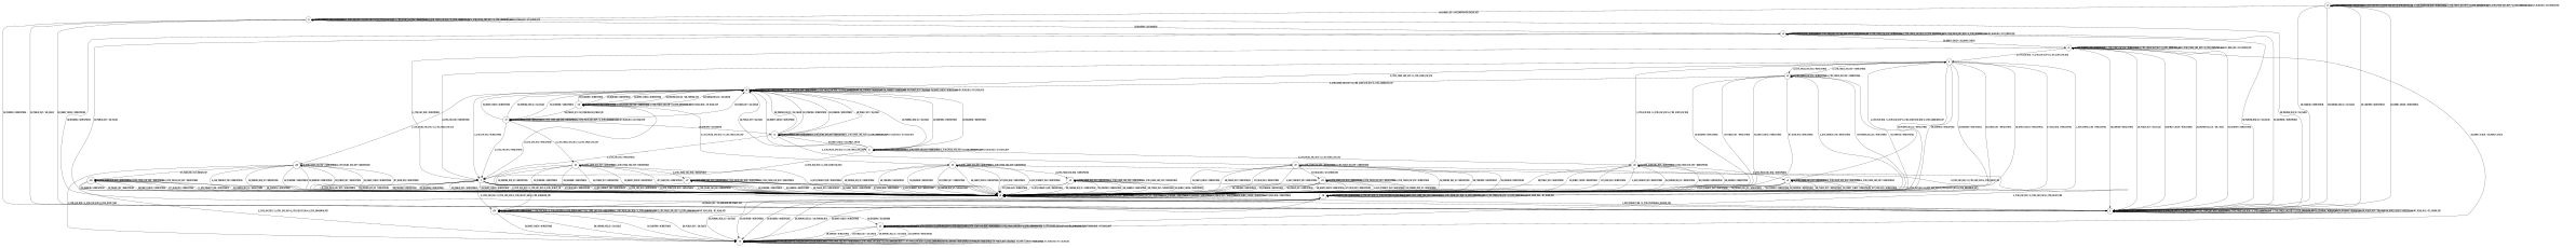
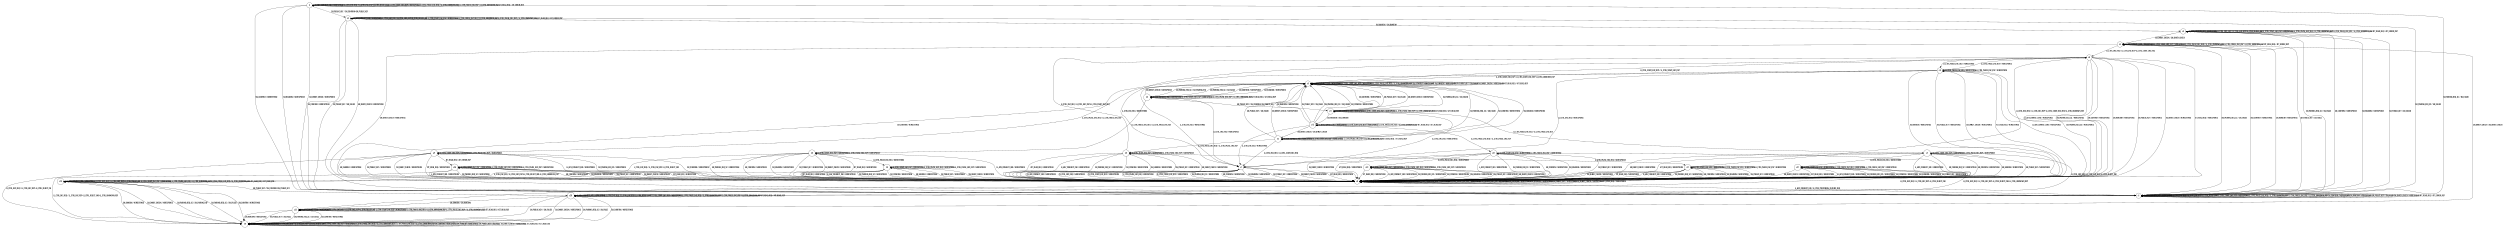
  digraph {
    fontname=Oswald
    node [fontname=Oswald shape=circle]
    edge [fontname=Oswald]
    n1 [label=s0]
    n2 [label=s1]
    n3 [label=s2]
    n4 [label=s3]
    n5 [label=s4]
    n6 [label=s5]
    n7 [label=s6]
    n8 [label=s7]
    n9 [label=s8]
    n10 [label=s9]
    n11 [label=s10]
    n12 [label=s25]
    n13 [label=s11]
    n14 [label=s14]
    n15 [label=s19]
    n16 [label=s26]
    n17 [label=s12]
    n18 [label=s24]
    n19 [label=s15]
    n20 [label=s18]
    n21 [label=s13]
    n22 [label=s21]
    n23 [label=s20]
    n24 [label=s27]
    n25 [label=s16]
    n26 [label=s22]
    n27 [label=s23]
    n28 [label=s17]
    n1 -> n1 [label="LL_CTRL_ENC_REQ / NORESPONSE"]
    n1 -> n1 [label="LL_CTRL_START_ENC_RSP / NORESPONSE"]
    n1 -> n1 [label="LL_CTRL_PAUSE_ENC_REQ / NORESPONSE"]
    n1 -> n1 [label="LL_CTRL_PAUSE_ENC_RSP / NORESPONSE"]
    n1 -> n1 [label="SM_PAIRING_REQ_SC / NORESPONSE"]
    n1 -> n1 [label="SM_CONFIRM / NORESPONSE"]
    n1 -> n1 [label="SM_RANDOM / NORESPONSE"]
    n1 -> n1 [label="SM_PUBLIC_KEY / NORESPONSE"]
    n1 -> n1 [label="SM_DHKEY_CHECK / NORESPONSE"]
    n1 -> n1 [label="ATT_READ_REQ / NORESPONSE"]
    n1 -> n2 [label="LL_ADV_CONNECT_IND / LL_CTRL_PERIPHERAL_FEATURE_REQ"]
    n2 -> n2 [label="LL_ADV_CONNECT_IND / NORESPONSE"]
    n2 -> n2 [label="LL_CTRL_ENC_REQ / LL_CTRL_ENC_RSP+LL_CTRL_REJECT_IND"]
    n2 -> n2 [label="LL_CTRL_START_ENC_RSP / NORESPONSE"]
    n2 -> n2 [label="LL_CTRL_PAUSE_ENC_REQ / LL_CTRL_UNKNOWN_RSP"]
    n2 -> n2 [label="LL_CTRL_PAUSE_ENC_RSP / LL_CTRL_UNKNOWN_RSP"]
    n2 -> n2 [label="SM_CONFIRM / NORESPONSE"]
    n2 -> n2 [label="SM_RANDOM / NORESPONSE"]
    n2 -> n2 [label="SM_PUBLIC_KEY / SM_FAILED"]
    n2 -> n2 [label="SM_DHKEY_CHECK / NORESPONSE"]
    n2 -> n2 [label="ATT_READ_REQ / ATT_ERROR_RSP"]
    n3 -> n2 [label="SM_PAIRING_REQ_SC / SM_FAILED"]
    n3 -> n2 [label="SM_CONFIRM / NORESPONSE"]
    n3 -> n2 [label="SM_RANDOM / NORESPONSE"]
    n3 -> n2 [label="SM_DHKEY_CHECK / NORESPONSE"]
    n3 -> n3 [label="LL_ADV_CONNECT_IND / NORESPONSE"]
    n3 -> n3 [label="LL_CTRL_ENC_REQ / LL_CTRL_ENC_RSP+LL_CTRL_REJECT_IND"]
    n3 -> n3 [label="LL_CTRL_START_ENC_RSP / NORESPONSE"]
    n3 -> n3 [label="LL_CTRL_PAUSE_ENC_REQ / LL_CTRL_UNKNOWN_RSP"]
    n3 -> n3 [label="LL_CTRL_PAUSE_ENC_RSP / LL_CTRL_UNKNOWN_RSP"]
    n3 -> n3 [label="ATT_READ_REQ / ATT_ERROR_RSP"]
    n3 -> n4 [label="SM_PUBLIC_KEY / SM_CONFIRM+SM_PUBLIC_KEY"]
    n4 -> n2 [label="SM_PAIRING_REQ_SC / SM_FAILED"]
    n4 -> n2 [label="SM_CONFIRM / NORESPONSE"]
    n4 -> n2 [label="SM_PUBLIC_KEY / SM_FAILED"]
    n4 -> n2 [label="SM_DHKEY_CHECK / NORESPONSE"]
    n4 -> n4 [label="LL_ADV_CONNECT_IND / NORESPONSE"]
    n4 -> n4 [label="LL_CTRL_ENC_REQ / LL_CTRL_ENC_RSP+LL_CTRL_REJECT_IND"]
    n4 -> n4 [label="LL_CTRL_START_ENC_RSP / NORESPONSE"]
    n4 -> n4 [label="LL_CTRL_PAUSE_ENC_REQ / LL_CTRL_UNKNOWN_RSP"]
    n4 -> n4 [label="LL_CTRL_PAUSE_ENC_RSP / LL_CTRL_UNKNOWN_RSP"]
    n4 -> n4 [label="ATT_READ_REQ / ATT_ERROR_RSP"]
    n4 -> n5 [label="SM_RANDOM / SM_RANDOM"]
    n5 -> n2 [label="SM_PAIRING_REQ_SC / SM_FAILED"]
    n5 -> n2 [label="SM_CONFIRM / NORESPONSE"]
    n5 -> n2 [label="SM_RANDOM / NORESPONSE"]
    n5 -> n2 [label="SM_PUBLIC_KEY / SM_FAILED"]
    n5 -> n5 [label="LL_ADV_CONNECT_IND / NORESPONSE"]
    n5 -> n5 [label="LL_CTRL_ENC_REQ / LL_CTRL_ENC_RSP+LL_CTRL_REJECT_IND"]
    n5 -> n5 [label="LL_CTRL_START_ENC_RSP / NORESPONSE"]
    n5 -> n5 [label="LL_CTRL_PAUSE_ENC_REQ / LL_CTRL_UNKNOWN_RSP"]
    n5 -> n5 [label="LL_CTRL_PAUSE_ENC_RSP / LL_CTRL_UNKNOWN_RSP"]
    n5 -> n5 [label="ATT_READ_REQ / ATT_ERROR_RSP"]
    n5 -> n6 [label="SM_DHKEY_CHECK / SM_DHKEY_CHECK"]
    n6 -> n2 [label="SM_PAIRING_REQ_SC / SM_FAILED"]
    n6 -> n2 [label="SM_CONFIRM / NORESPONSE"]
    n6 -> n2 [label="SM_RANDOM / NORESPONSE"]
    n6 -> n2 [label="SM_PUBLIC_KEY / SM_FAILED"]
    n6 -> n2 [label="SM_DHKEY_CHECK / NORESPONSE"]
    n6 -> n6 [label="LL_ADV_CONNECT_IND / NORESPONSE"]
    n6 -> n6 [label="LL_CTRL_START_ENC_RSP / NORESPONSE"]
    n6 -> n6 [label="LL_CTRL_PAUSE_ENC_REQ / LL_CTRL_UNKNOWN_RSP"]
    n6 -> n6 [label="LL_CTRL_PAUSE_ENC_RSP / LL_CTRL_UNKNOWN_RSP"]
    n6 -> n6 [label="ATT_READ_REQ / ATT_ERROR_RSP"]
    n6 -> n7 [label="LL_CTRL_ENC_REQ / LL_CTRL_ENC_RSP+LL_CTRL_START_ENC_REQ"]
    n7 -> n1 [label="LL_ADV_CONNECT_IND / NORESPONSE"]
    n7 -> n1 [label="SM_PAIRING_REQ_SC / NORESPONSE"]
    n7 -> n1 [label="SM_CONFIRM / NORESPONSE"]
    n7 -> n1 [label="SM_RANDOM / NORESPONSE"]
    n7 -> n1 [label="SM_PUBLIC_KEY / NORESPONSE"]
    n7 -> n1 [label="SM_DHKEY_CHECK / NORESPONSE"]
    n7 -> n1 [label="ATT_READ_REQ / NORESPONSE"]
    n7 -> n8 [label="LL_CTRL_ENC_REQ / NORESPONSE"]
    n7 -> n9 [label="LL_CTRL_PAUSE_ENC_REQ / NORESPONSE"]
    n7 -> n9 [label="LL_CTRL_PAUSE_ENC_RSP / NORESPONSE"]
    n7 -> n10 [label="LL_CTRL_START_ENC_RSP / LL_CTRL_START_ENC_RSP"]
    n8 -> n1 [label="LL_ADV_CONNECT_IND / NORESPONSE"]
    n8 -> n1 [label="LL_CTRL_ENC_REQ / NORESPONSE"]
    n8 -> n1 [label="LL_CTRL_START_ENC_RSP / NORESPONSE"]
    n8 -> n1 [label="LL_CTRL_PAUSE_ENC_REQ / NORESPONSE"]
    n8 -> n1 [label="LL_CTRL_PAUSE_ENC_RSP / NORESPONSE"]
    n8 -> n1 [label="SM_PAIRING_REQ_SC / NORESPONSE"]
    n8 -> n1 [label="SM_CONFIRM / NORESPONSE"]
    n8 -> n1 [label="SM_RANDOM / NORESPONSE"]
    n8 -> n1 [label="SM_PUBLIC_KEY / NORESPONSE"]
    n8 -> n1 [label="SM_DHKEY_CHECK / NORESPONSE"]
    n8 -> n1 [label="ATT_READ_REQ / NORESPONSE"]
    n9 -> n1 [label="LL_ADV_CONNECT_IND / NORESPONSE"]
    n9 -> n1 [label="SM_PAIRING_REQ_SC / NORESPONSE"]
    n9 -> n1 [label="SM_CONFIRM / NORESPONSE"]
    n9 -> n1 [label="SM_RANDOM / NORESPONSE"]
    n9 -> n1 [label="SM_PUBLIC_KEY / NORESPONSE"]
    n9 -> n1 [label="SM_DHKEY_CHECK / NORESPONSE"]
    n9 -> n1 [label="ATT_READ_REQ / NORESPONSE"]
-   n6 -> n8 [label="LL_CTRL_ENC_REQ / NORESPONSE"]
+   n9 -> n8 [label="LL_CTRL_ENC_REQ / NORESPONSE"]
    n9 -> n9 [label="LL_CTRL_PAUSE_ENC_REQ / NORESPONSE"]
    n9 -> n9 [label="LL_CTRL_PAUSE_ENC_RSP / NORESPONSE"]
    n9 -> n10 [label="LL_CTRL_START_ENC_RSP / LL_CTRL_START_ENC_RSP+LL_CTRL_UNKNOWN_RSP"]
    n10 -> n8 [label="LL_CTRL_ENC_REQ / NORESPONSE"]
    n10 -> n10 [label="LL_ADV_CONNECT_IND / NORESPONSE"]
    n10 -> n10 [label="LL_CTRL_START_ENC_RSP / NORESPONSE"]
    n10 -> n10 [label="LL_CTRL_PAUSE_ENC_RSP / LL_CTRL_UNKNOWN_RSP"]
    n10 -> n10 [label="SM_CONFIRM / NORESPONSE"]
    n10 -> n10 [label="SM_RANDOM / NORESPONSE"]
    n10 -> n10 [label="SM_PUBLIC_KEY / SM_FAILED"]
    n10 -> n10 [label="SM_DHKEY_CHECK / NORESPONSE"]
    n10 -> n10 [label="ATT_READ_REQ / ATT_READ_RSP"]
    n10 -> n11 [label="SM_PAIRING_REQ_SC / SM_PAIRING_RSP"]
    n10 -> n12 [label="LL_CTRL_PAUSE_ENC_REQ / LL_CTRL_PAUSE_ENC_RSP"]
    n11 -> n8 [label="LL_CTRL_ENC_REQ / NORESPONSE"]
    n11 -> n10 [label="SM_PAIRING_REQ_SC / SM_FAILED"]
    n11 -> n10 [label="SM_CONFIRM / NORESPONSE"]
    n11 -> n10 [label="SM_RANDOM / NORESPONSE"]
    n11 -> n10 [label="SM_DHKEY_CHECK / NORESPONSE"]
    n11 -> n11 [label="LL_ADV_CONNECT_IND / NORESPONSE"]
    n11 -> n11 [label="LL_CTRL_START_ENC_RSP / NORESPONSE"]
    n11 -> n11 [label="LL_CTRL_PAUSE_ENC_RSP / LL_CTRL_UNKNOWN_RSP"]
    n11 -> n11 [label="ATT_READ_REQ / ATT_READ_RSP"]
    n11 -> n13 [label="SM_PUBLIC_KEY / SM_CONFIRM+SM_PUBLIC_KEY"]
    n11 -> n14 [label="LL_CTRL_PAUSE_ENC_REQ / LL_CTRL_PAUSE_ENC_RSP"]
    n12 -> n1 [label="LL_ADV_CONNECT_IND / NORESPONSE"]
    n12 -> n1 [label="SM_PAIRING_REQ_SC / NORESPONSE"]
    n12 -> n1 [label="SM_CONFIRM / NORESPONSE"]
    n12 -> n1 [label="SM_RANDOM / NORESPONSE"]
    n12 -> n1 [label="SM_PUBLIC_KEY / NORESPONSE"]
    n12 -> n1 [label="SM_DHKEY_CHECK / NORESPONSE"]
    n12 -> n1 [label="ATT_READ_REQ / NORESPONSE"]
    n12 -> n12 [label="LL_CTRL_START_ENC_RSP / NORESPONSE"]
    n12 -> n12 [label="LL_CTRL_PAUSE_ENC_RSP / NORESPONSE"]
    n12 -> n15 [label="LL_CTRL_ENC_REQ / LL_CTRL_ENC_RSP+LL_CTRL_REJECT_IND"]
    n12 -> n16 [label="ATT_READ_REQ / ATT_ERROR_RSP"]
    n13 -> n8 [label="LL_CTRL_ENC_REQ / NORESPONSE"]
    n13 -> n10 [label="SM_PAIRING_REQ_SC / SM_FAILED"]
    n13 -> n10 [label="SM_CONFIRM / NORESPONSE"]
    n13 -> n10 [label="SM_PUBLIC_KEY / SM_FAILED"]
    n13 -> n10 [label="SM_DHKEY_CHECK / NORESPONSE"]
    n13 -> n13 [label="LL_ADV_CONNECT_IND / NORESPONSE"]
    n13 -> n13 [label="LL_CTRL_START_ENC_RSP / NORESPONSE"]
    n13 -> n13 [label="LL_CTRL_PAUSE_ENC_RSP / LL_CTRL_UNKNOWN_RSP"]
    n13 -> n13 [label="ATT_READ_REQ / ATT_READ_RSP"]
    n13 -> n17 [label="SM_RANDOM / SM_RANDOM"]
    n13 -> n18 [label="LL_CTRL_PAUSE_ENC_REQ / LL_CTRL_PAUSE_ENC_RSP"]
    n14 -> n1 [label="LL_ADV_CONNECT_IND / NORESPONSE"]
    n14 -> n1 [label="SM_PAIRING_REQ_SC / NORESPONSE"]
    n14 -> n1 [label="SM_CONFIRM / NORESPONSE"]
    n14 -> n1 [label="SM_RANDOM / NORESPONSE"]
    n14 -> n1 [label="SM_PUBLIC_KEY / NORESPONSE"]
    n14 -> n1 [label="SM_DHKEY_CHECK / NORESPONSE"]
    n14 -> n1 [label="ATT_READ_REQ / NORESPONSE"]
    n14 -> n14 [label="LL_CTRL_START_ENC_RSP / NORESPONSE"]
    n14 -> n14 [label="LL_CTRL_PAUSE_ENC_RSP / NORESPONSE"]
    n14 -> n19 [label="LL_CTRL_PAUSE_ENC_REQ / NORESPONSE"]
    n14 -> n20 [label="LL_CTRL_ENC_REQ / LL_CTRL_ENC_RSP+LL_CTRL_REJECT_IND"]
    n15 -> n15 [label="LL_ADV_CONNECT_IND / NORESPONSE"]
    n15 -> n15 [label="LL_CTRL_ENC_REQ / LL_CTRL_ENC_RSP+LL_CTRL_REJECT_IND"]
    n15 -> n15 [label="LL_CTRL_START_ENC_RSP / NORESPONSE"]
    n15 -> n15 [label="LL_CTRL_PAUSE_ENC_REQ / LL_CTRL_UNKNOWN_RSP"]
    n15 -> n15 [label="LL_CTRL_PAUSE_ENC_RSP / LL_CTRL_UNKNOWN_RSP"]
    n15 -> n15 [label="SM_CONFIRM / NORESPONSE"]
    n15 -> n15 [label="SM_RANDOM / NORESPONSE"]
    n15 -> n15 [label="SM_PUBLIC_KEY / SM_FAILED"]
    n15 -> n15 [label="SM_DHKEY_CHECK / NORESPONSE"]
    n15 -> n15 [label="ATT_READ_REQ / ATT_READ_RSP"]
    n15 -> n20 [label="SM_PAIRING_REQ_SC / SM_PAIRING_RSP"]
    n16 -> n1 [label="LL_ADV_CONNECT_IND / NORESPONSE"]
    n16 -> n1 [label="SM_PAIRING_REQ_SC / NORESPONSE"]
    n16 -> n1 [label="SM_CONFIRM / NORESPONSE"]
    n16 -> n1 [label="SM_RANDOM / NORESPONSE"]
    n16 -> n1 [label="SM_PUBLIC_KEY / NORESPONSE"]
    n16 -> n1 [label="SM_DHKEY_CHECK / NORESPONSE"]
    n16 -> n1 [label="ATT_READ_REQ / NORESPONSE"]
    n16 -> n15 [label="LL_CTRL_ENC_REQ / LL_CTRL_ENC_RSP+LL_CTRL_REJECT_IND+LL_CTRL_UNKNOWN_RSP"]
    n16 -> n16 [label="LL_CTRL_START_ENC_RSP / NORESPONSE"]
    n16 -> n16 [label="LL_CTRL_PAUSE_ENC_REQ / NORESPONSE"]
    n16 -> n16 [label="LL_CTRL_PAUSE_ENC_RSP / NORESPONSE"]
    n17 -> n8 [label="LL_CTRL_ENC_REQ / NORESPONSE"]
    n17 -> n10 [label="SM_PAIRING_REQ_SC / SM_FAILED"]
    n17 -> n10 [label="SM_CONFIRM / NORESPONSE"]
    n17 -> n10 [label="SM_RANDOM / NORESPONSE"]
    n17 -> n10 [label="SM_PUBLIC_KEY / SM_FAILED"]
    n17 -> n17 [label="LL_ADV_CONNECT_IND / NORESPONSE"]
    n17 -> n17 [label="LL_CTRL_START_ENC_RSP / NORESPONSE"]
    n17 -> n17 [label="LL_CTRL_PAUSE_ENC_RSP / LL_CTRL_UNKNOWN_RSP"]
    n17 -> n17 [label="ATT_READ_REQ / ATT_READ_RSP"]
    n17 -> n21 [label="SM_DHKEY_CHECK / SM_DHKEY_CHECK"]
    n17 -> n22 [label="LL_CTRL_PAUSE_ENC_REQ / LL_CTRL_PAUSE_ENC_RSP"]
    n18 -> n1 [label="LL_ADV_CONNECT_IND / NORESPONSE"]
    n18 -> n1 [label="SM_PAIRING_REQ_SC / NORESPONSE"]
    n18 -> n1 [label="SM_CONFIRM / NORESPONSE"]
    n18 -> n1 [label="SM_RANDOM / NORESPONSE"]
    n18 -> n1 [label="SM_PUBLIC_KEY / NORESPONSE"]
    n18 -> n1 [label="SM_DHKEY_CHECK / NORESPONSE"]
    n18 -> n1 [label="ATT_READ_REQ / NORESPONSE"]
    n18 -> n18 [label="LL_CTRL_START_ENC_RSP / NORESPONSE"]
    n18 -> n18 [label="LL_CTRL_PAUSE_ENC_RSP / NORESPONSE"]
    n18 -> n23 [label="LL_CTRL_ENC_REQ / LL_CTRL_ENC_RSP+LL_CTRL_REJECT_IND"]
    n18 -> n24 [label="LL_CTRL_PAUSE_ENC_REQ / NORESPONSE"]
    n19 -> n1 [label="LL_ADV_CONNECT_IND / NORESPONSE"]
    n19 -> n1 [label="SM_PAIRING_REQ_SC / NORESPONSE"]
    n19 -> n1 [label="SM_CONFIRM / NORESPONSE"]
    n19 -> n1 [label="SM_RANDOM / NORESPONSE"]
    n19 -> n1 [label="SM_PUBLIC_KEY / NORESPONSE"]
    n19 -> n1 [label="SM_DHKEY_CHECK / NORESPONSE"]
    n19 -> n1 [label="ATT_READ_REQ / NORESPONSE"]
    n19 -> n19 [label="LL_CTRL_START_ENC_RSP / NORESPONSE"]
    n19 -> n19 [label="LL_CTRL_PAUSE_ENC_REQ / NORESPONSE"]
    n19 -> n19 [label="LL_CTRL_PAUSE_ENC_RSP / NORESPONSE"]
    n19 -> n20 [label="LL_CTRL_ENC_REQ / LL_CTRL_ENC_RSP+LL_CTRL_REJECT_IND+LL_CTRL_UNKNOWN_RSP"]
    n20 -> n15 [label="SM_PAIRING_REQ_SC / SM_FAILED"]
    n20 -> n15 [label="SM_CONFIRM / NORESPONSE"]
    n20 -> n15 [label="SM_RANDOM / NORESPONSE"]
    n20 -> n15 [label="SM_DHKEY_CHECK / NORESPONSE"]
    n20 -> n20 [label="LL_ADV_CONNECT_IND / NORESPONSE"]
    n20 -> n20 [label="LL_CTRL_ENC_REQ / LL_CTRL_ENC_RSP+LL_CTRL_REJECT_IND"]
    n20 -> n20 [label="LL_CTRL_START_ENC_RSP / NORESPONSE"]
    n20 -> n20 [label="LL_CTRL_PAUSE_ENC_REQ / LL_CTRL_UNKNOWN_RSP"]
    n20 -> n20 [label="LL_CTRL_PAUSE_ENC_RSP / LL_CTRL_UNKNOWN_RSP"]
    n20 -> n20 [label="ATT_READ_REQ / ATT_READ_RSP"]
    n20 -> n23 [label="SM_PUBLIC_KEY / SM_CONFIRM+SM_PUBLIC_KEY"]
    n21 -> n8 [label="LL_CTRL_ENC_REQ / LL_CTRL_START_ENC_REQ"]
    n21 -> n10 [label="SM_PAIRING_REQ_SC / SM_FAILED"]
    n21 -> n10 [label="SM_CONFIRM / NORESPONSE"]
    n21 -> n10 [label="SM_RANDOM / NORESPONSE"]
    n21 -> n10 [label="SM_PUBLIC_KEY / SM_FAILED"]
    n21 -> n10 [label="SM_DHKEY_CHECK / NORESPONSE"]
    n21 -> n21 [label="LL_ADV_CONNECT_IND / NORESPONSE"]
    n21 -> n21 [label="LL_CTRL_START_ENC_RSP / NORESPONSE"]
    n21 -> n21 [label="LL_CTRL_PAUSE_ENC_RSP / LL_CTRL_UNKNOWN_RSP"]
    n21 -> n21 [label="ATT_READ_REQ / ATT_READ_RSP"]
    n21 -> n25 [label="LL_CTRL_PAUSE_ENC_REQ / LL_CTRL_PAUSE_ENC_RSP"]
    n22 -> n1 [label="LL_ADV_CONNECT_IND / NORESPONSE"]
    n22 -> n1 [label="SM_PAIRING_REQ_SC / NORESPONSE"]
    n22 -> n1 [label="SM_CONFIRM / NORESPONSE"]
    n22 -> n1 [label="SM_RANDOM / NORESPONSE"]
    n22 -> n1 [label="SM_PUBLIC_KEY / NORESPONSE"]
    n22 -> n1 [label="SM_DHKEY_CHECK / NORESPONSE"]
    n22 -> n1 [label="ATT_READ_REQ / NORESPONSE"]
    n22 -> n22 [label="LL_CTRL_START_ENC_RSP / NORESPONSE"]
    n22 -> n22 [label="LL_CTRL_PAUSE_ENC_RSP / NORESPONSE"]
    n22 -> n26 [label="LL_CTRL_ENC_REQ / LL_CTRL_ENC_RSP+LL_CTRL_REJECT_IND"]
-   n22 -> n27 [label="ATT_READ_REQ / ATT_ERROR_RSP"]
+   n22 -> n27 [label="LL_CTRL_PAUSE_ENC_REQ / NORESPONSE"]
    n23 -> n15 [label="SM_PAIRING_REQ_SC / SM_FAILED"]
    n23 -> n15 [label="SM_CONFIRM / NORESPONSE"]
    n23 -> n15 [label="SM_PUBLIC_KEY / SM_FAILED"]
    n23 -> n15 [label="SM_DHKEY_CHECK / NORESPONSE"]
    n23 -> n23 [label="LL_ADV_CONNECT_IND / NORESPONSE"]
    n23 -> n23 [label="LL_CTRL_ENC_REQ / LL_CTRL_ENC_RSP+LL_CTRL_REJECT_IND"]
    n23 -> n23 [label="LL_CTRL_START_ENC_RSP / NORESPONSE"]
    n23 -> n23 [label="LL_CTRL_PAUSE_ENC_REQ / LL_CTRL_UNKNOWN_RSP"]
    n23 -> n23 [label="LL_CTRL_PAUSE_ENC_RSP / LL_CTRL_UNKNOWN_RSP"]
    n23 -> n23 [label="ATT_READ_REQ / ATT_READ_RSP"]
    n23 -> n26 [label="SM_RANDOM / SM_RANDOM"]
    n24 -> n1 [label="LL_ADV_CONNECT_IND / NORESPONSE"]
    n24 -> n1 [label="SM_PAIRING_REQ_SC / NORESPONSE"]
    n24 -> n1 [label="SM_CONFIRM / NORESPONSE"]
    n24 -> n1 [label="SM_RANDOM / NORESPONSE"]
    n24 -> n1 [label="SM_PUBLIC_KEY / NORESPONSE"]
    n24 -> n1 [label="SM_DHKEY_CHECK / NORESPONSE"]
    n24 -> n1 [label="ATT_READ_REQ / NORESPONSE"]
    n24 -> n23 [label="LL_CTRL_ENC_REQ / LL_CTRL_ENC_RSP+LL_CTRL_REJECT_IND+LL_CTRL_UNKNOWN_RSP"]
    n24 -> n24 [label="LL_CTRL_START_ENC_RSP / NORESPONSE"]
    n24 -> n24 [label="LL_CTRL_PAUSE_ENC_REQ / NORESPONSE"]
    n24 -> n24 [label="LL_CTRL_PAUSE_ENC_RSP / NORESPONSE"]
    n25 -> n1 [label="LL_ADV_CONNECT_IND / NORESPONSE"]
    n25 -> n1 [label="SM_PAIRING_REQ_SC / NORESPONSE"]
    n25 -> n1 [label="SM_CONFIRM / NORESPONSE"]
    n25 -> n1 [label="SM_RANDOM / NORESPONSE"]
    n25 -> n1 [label="SM_PUBLIC_KEY / NORESPONSE"]
    n25 -> n1 [label="SM_DHKEY_CHECK / NORESPONSE"]
    n25 -> n1 [label="ATT_READ_REQ / NORESPONSE"]
    n25 -> n7 [label="LL_CTRL_ENC_REQ / LL_CTRL_ENC_RSP+LL_CTRL_START_ENC_REQ"]
    n25 -> n25 [label="LL_CTRL_START_ENC_RSP / NORESPONSE"]
    n25 -> n25 [label="LL_CTRL_PAUSE_ENC_RSP / NORESPONSE"]
    n25 -> n28 [label="LL_CTRL_PAUSE_ENC_REQ / NORESPONSE"]
    n26 -> n6 [label="SM_DHKEY_CHECK / SM_DHKEY_CHECK"]
    n26 -> n15 [label="SM_PAIRING_REQ_SC / SM_FAILED"]
    n26 -> n15 [label="SM_CONFIRM / NORESPONSE"]
    n26 -> n15 [label="SM_RANDOM / NORESPONSE"]
    n26 -> n15 [label="SM_PUBLIC_KEY / SM_FAILED"]
    n26 -> n26 [label="LL_ADV_CONNECT_IND / NORESPONSE"]
    n26 -> n26 [label="LL_CTRL_ENC_REQ / LL_CTRL_ENC_RSP+LL_CTRL_REJECT_IND"]
    n26 -> n26 [label="LL_CTRL_START_ENC_RSP / NORESPONSE"]
    n26 -> n26 [label="LL_CTRL_PAUSE_ENC_REQ / LL_CTRL_UNKNOWN_RSP"]
    n26 -> n26 [label="LL_CTRL_PAUSE_ENC_RSP / LL_CTRL_UNKNOWN_RSP"]
    n26 -> n26 [label="ATT_READ_REQ / ATT_READ_RSP"]
    n27 -> n1 [label="LL_ADV_CONNECT_IND / NORESPONSE"]
    n27 -> n1 [label="SM_PAIRING_REQ_SC / NORESPONSE"]
    n27 -> n1 [label="SM_CONFIRM / NORESPONSE"]
    n27 -> n1 [label="SM_RANDOM / NORESPONSE"]
    n27 -> n1 [label="SM_PUBLIC_KEY / NORESPONSE"]
    n27 -> n1 [label="SM_DHKEY_CHECK / NORESPONSE"]
    n27 -> n1 [label="ATT_READ_REQ / NORESPONSE"]
    n27 -> n27 [label="LL_CTRL_START_ENC_RSP / NORESPONSE"]
    n27 -> n27 [label="LL_CTRL_PAUSE_ENC_REQ / NORESPONSE"]
    n27 -> n27 [label="LL_CTRL_PAUSE_ENC_RSP / NORESPONSE"]
    n28 -> n1 [label="LL_ADV_CONNECT_IND / NORESPONSE"]
    n28 -> n1 [label="SM_PAIRING_REQ_SC / NORESPONSE"]
    n28 -> n1 [label="SM_CONFIRM / NORESPONSE"]
    n28 -> n1 [label="SM_RANDOM / NORESPONSE"]
    n28 -> n1 [label="SM_PUBLIC_KEY / NORESPONSE"]
    n28 -> n1 [label="SM_DHKEY_CHECK / NORESPONSE"]
    n28 -> n1 [label="ATT_READ_REQ / NORESPONSE"]
    n28 -> n7 [label="LL_CTRL_ENC_REQ / LL_CTRL_ENC_RSP+LL_CTRL_START_ENC_REQ+LL_CTRL_UNKNOWN_RSP"]
    n28 -> n28 [label="LL_CTRL_START_ENC_RSP / NORESPONSE"]
    n28 -> n28 [label="LL_CTRL_PAUSE_ENC_REQ / NORESPONSE"]
    n28 -> n28 [label="LL_CTRL_PAUSE_ENC_RSP / NORESPONSE"]
  }
